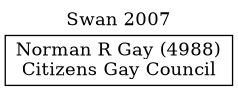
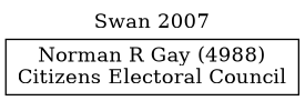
  digraph {
    label="Swan 2007"
    labelloc=t
    mclimit=10
-   n1 [label="Norman R Gay (4988)\nCitizens Gay Council" shape=box]
+   n1 [label="Norman R Gay (4988)\nCitizens Electoral Council" shape=box]
  }
